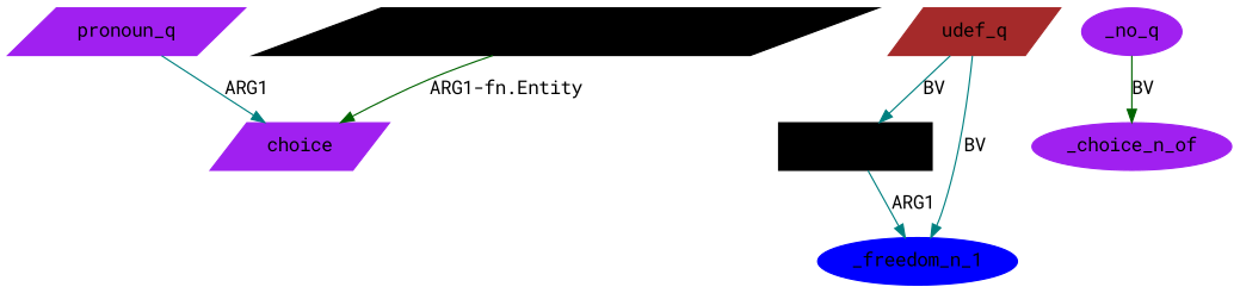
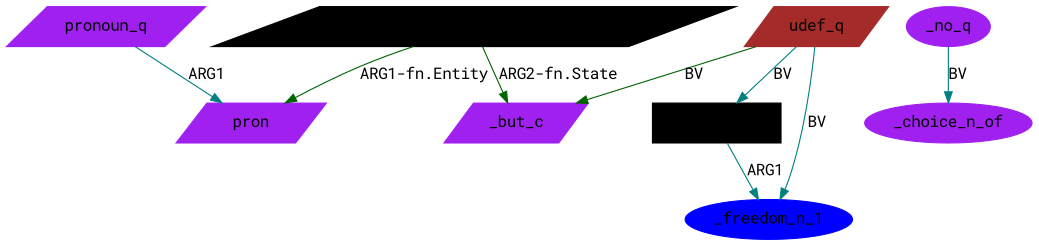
  digraph {
    fontname="Roboto Mono"
    node [color=purple fontname="Roboto Mono" shape=parallelogram style=filled]
    edge [color=darkgreen fontname="Roboto Mono"]
    "_have_v_1-fn.State_continue" [color=black]
-   pron [label=choice]
+   pron
+   _but_c
    udef_q [color=brown]
    _plenty_n_of [color=black shape=box]
    _freedom_n_1 [color=blue shape=ellipse]
    pronoun_q
    _no_q [shape=ellipse]
    _choice_n_of [shape=ellipse]
    "_have_v_1-fn.State_continue" -> pron [label="ARG1-fn.Entity"]
+   "_have_v_1-fn.State_continue" -> _but_c [label="ARG2-fn.State"]
+   udef_q -> _but_c [label=BV]
    udef_q -> _plenty_n_of [color=teal label=BV]
    udef_q -> _freedom_n_1 [color=teal label=BV]
    _plenty_n_of -> _freedom_n_1 [color=teal label=ARG1]
    pronoun_q -> pron [color=teal label=ARG1]
-   _no_q -> _choice_n_of [label=BV]
+   _no_q -> _choice_n_of [color=teal label=BV]
  }
